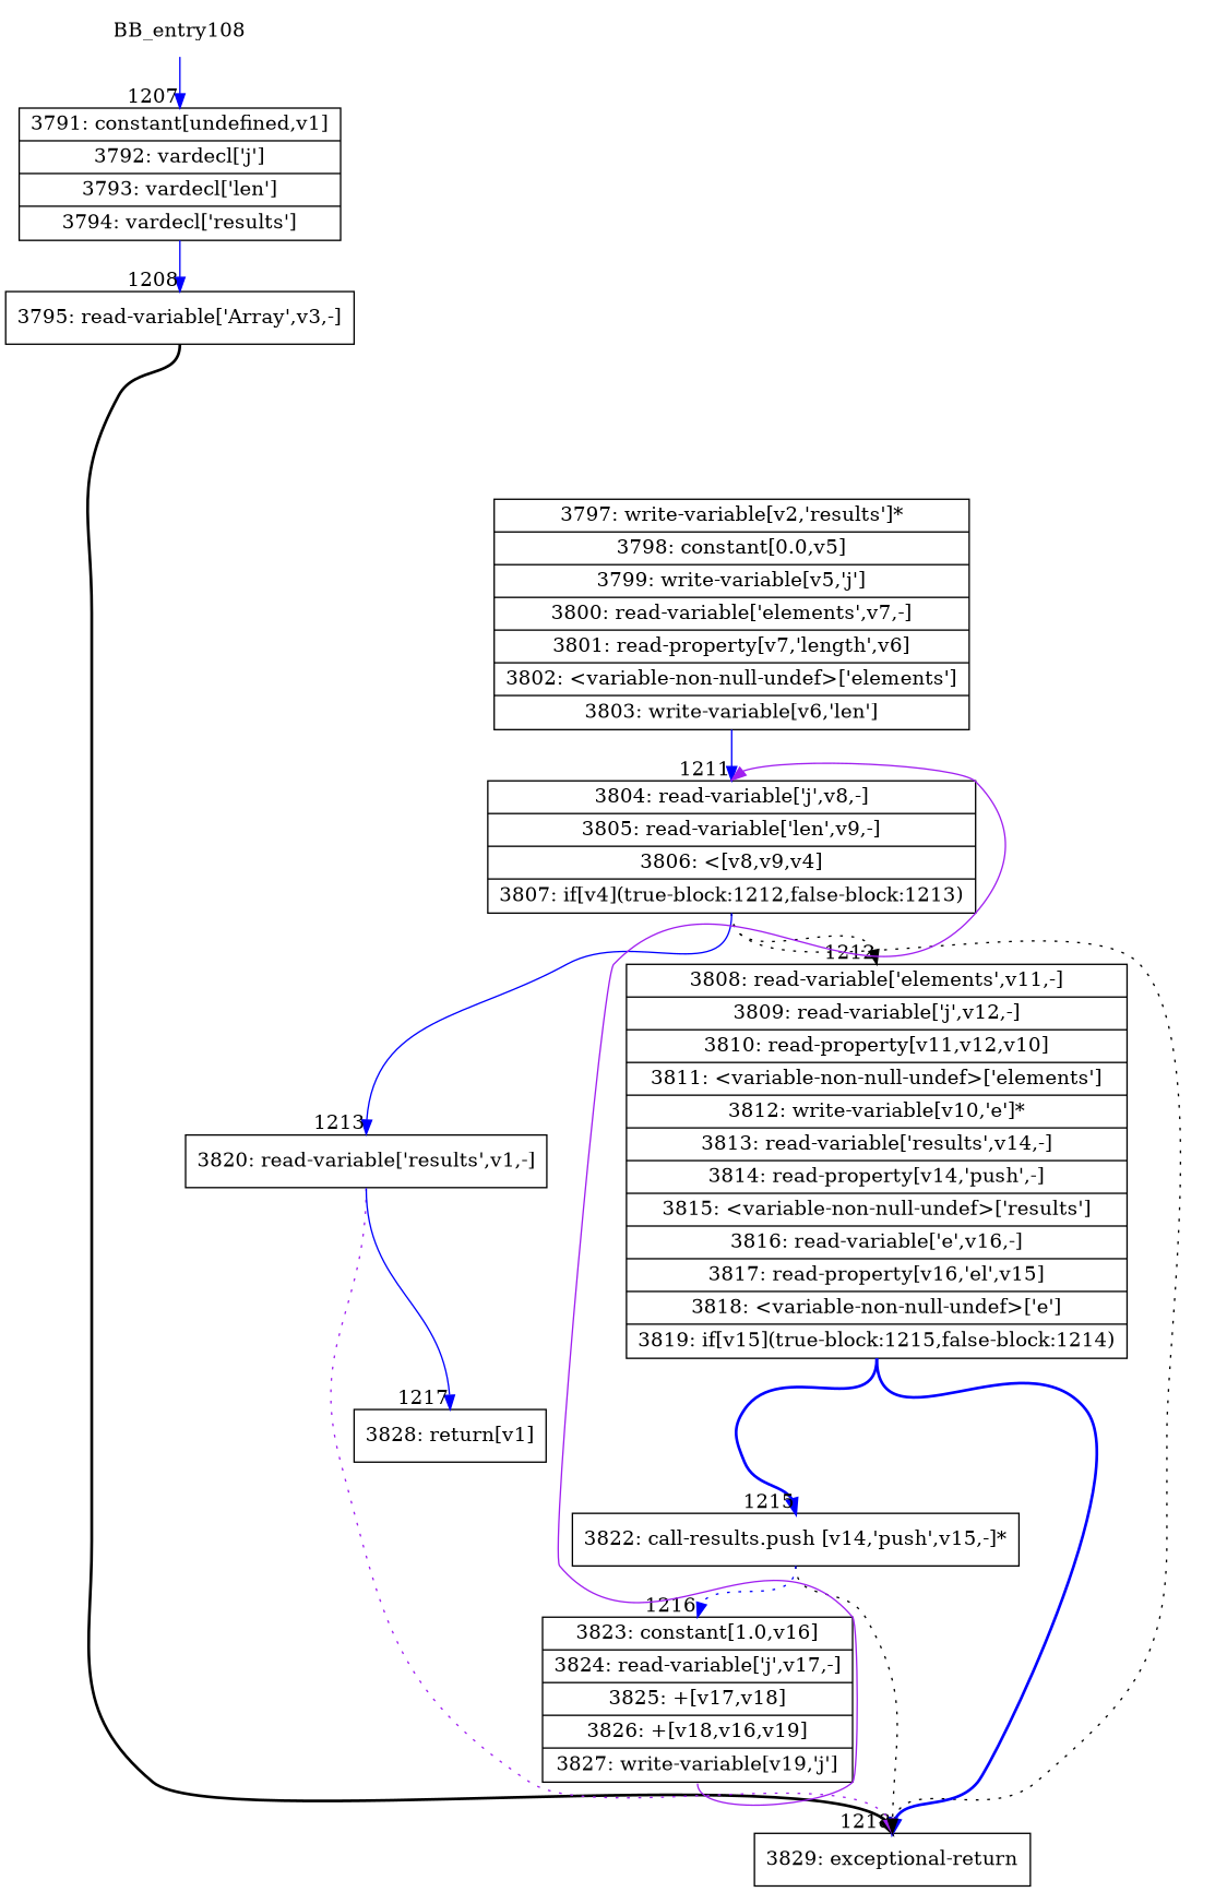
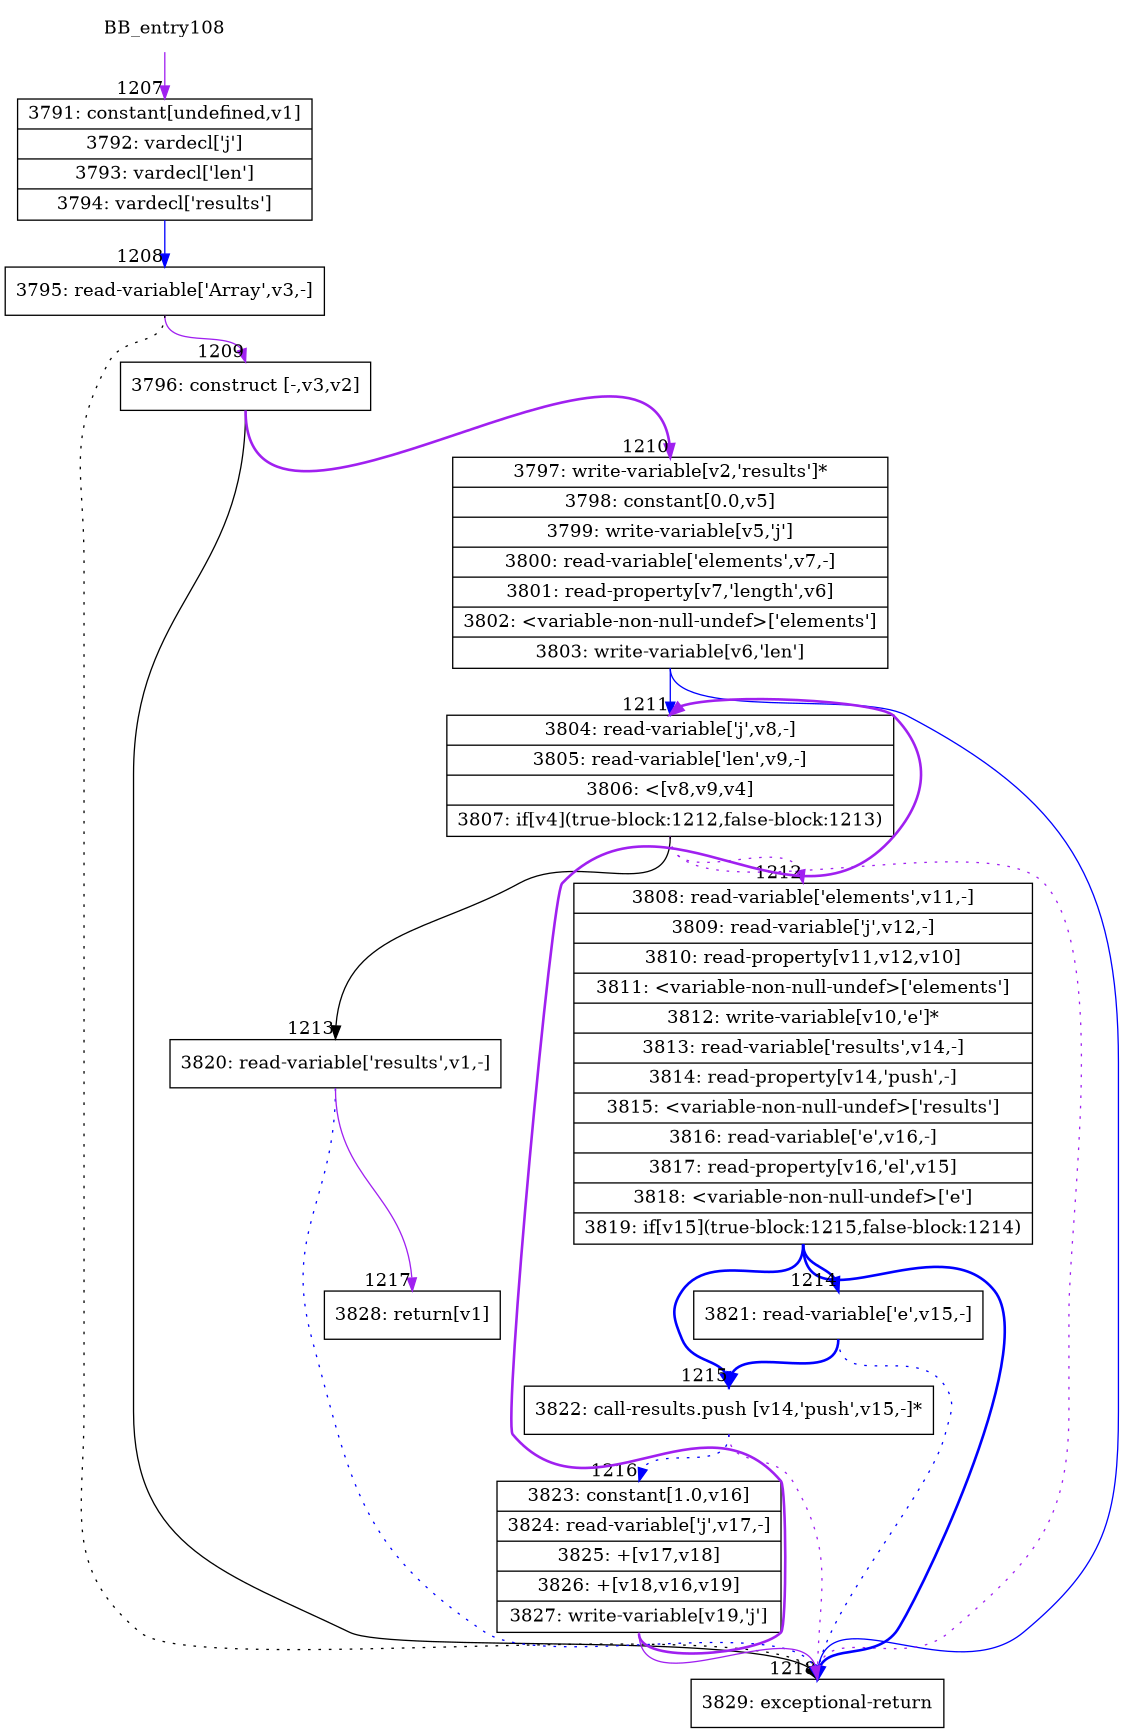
  digraph {
    rankdir=TD
    node [shape=record]
    edge [color=blue headport=n style=solid tailport=s]
    n1 [label=BB_entry108 shape=none]
    n2 [label="{3791: constant[undefined,v1]|3792: vardecl['j']|3793: vardecl['len']|3794: vardecl['results']}"]
    n3 [label="{3795: read-variable['Array',v3,-]}"]
+   n4 [label="{3796: construct [-,v3,v2]}"]
    n5 [label="{3829: exceptional-return}"]
    n6 [label="{3797: write-variable[v2,'results']*|3798: constant[0.0,v5]|3799: write-variable[v5,'j']|3800: read-variable['elements',v7,-]|3801: read-property[v7,'length',v6]|3802: \<variable-non-null-undef\>['elements']|3803: write-variable[v6,'len']}"]
    n7 [label="{3804: read-variable['j',v8,-]|3805: read-variable['len',v9,-]|3806: \<[v8,v9,v4]|3807: if[v4](true-block:1212,false-block:1213)}"]
    n8 [label="{3808: read-variable['elements',v11,-]|3809: read-variable['j',v12,-]|3810: read-property[v11,v12,v10]|3811: \<variable-non-null-undef\>['elements']|3812: write-variable[v10,'e']*|3813: read-variable['results',v14,-]|3814: read-property[v14,'push',-]|3815: \<variable-non-null-undef\>['results']|3816: read-variable['e',v16,-]|3817: read-property[v16,'el',v15]|3818: \<variable-non-null-undef\>['e']|3819: if[v15](true-block:1215,false-block:1214)}"]
    n9 [label="{3820: read-variable['results',v1,-]}"]
    n10 [label="{3822: call-results.push [v14,'push',v15,-]*}"]
+   n11 [label="{3821: read-variable['e',v15,-]}"]
    n12 [label="{3828: return[v1]}"]
    n13 [label="{3823: constant[1.0,v16]|3824: read-variable['j',v17,-]|3825: +[v17,v18]|3826: +[v18,v16,v19]|3827: write-variable[v19,'j']}"]
-   n1 -> n2 [headlabel="    1207"]
+   n1 -> n2 [color=purple headlabel="    1207"]
    n2 -> n3 [headlabel="      1208"]
-   n3 -> n5 [color=black headlabel="      1218" style=bold]
+   n3 -> n4 [color=purple headlabel="      1209"]
+   n3 -> n5 [color=black headlabel="      1218" style=dotted]
+   n4 -> n5 [color=black]
+   n4 -> n6 [color=purple headlabel="      1210" style=bold]
+   n6 -> n5
    n6 -> n7 [headlabel="      1211"]
-   n7 -> n5 [color=black style=dotted]
-   n7 -> n8 [color=black headlabel="      1212" style=dotted]
-   n7 -> n9 [headlabel="      1213"]
+   n7 -> n5 [color=purple style=dotted]
+   n7 -> n8 [color=purple headlabel="      1212" style=dotted]
+   n7 -> n9 [color=black headlabel="      1213"]
    n8 -> n5 [style=bold]
    n8 -> n10 [headlabel="      1215" style=bold]
-   n9 -> n5 [color=purple style=dotted]
-   n9 -> n12 [headlabel="      1217"]
-   n10 -> n5 [color=black style=dotted]
+   n8 -> n11 [headlabel="      1214" style=bold]
+   n9 -> n5 [style=dotted]
+   n9 -> n12 [color=purple headlabel="      1217"]
+   n10 -> n5 [color=purple style=dotted]
    n10 -> n13 [headlabel="      1216" style=dotted]
-   n13 -> n7 [color=purple]
+   n11 -> n5 [style=dotted]
+   n11 -> n10 [style=bold]
+   n13 -> n5 [color=purple]
+   n13 -> n7 [color=purple style=bold]
  }
